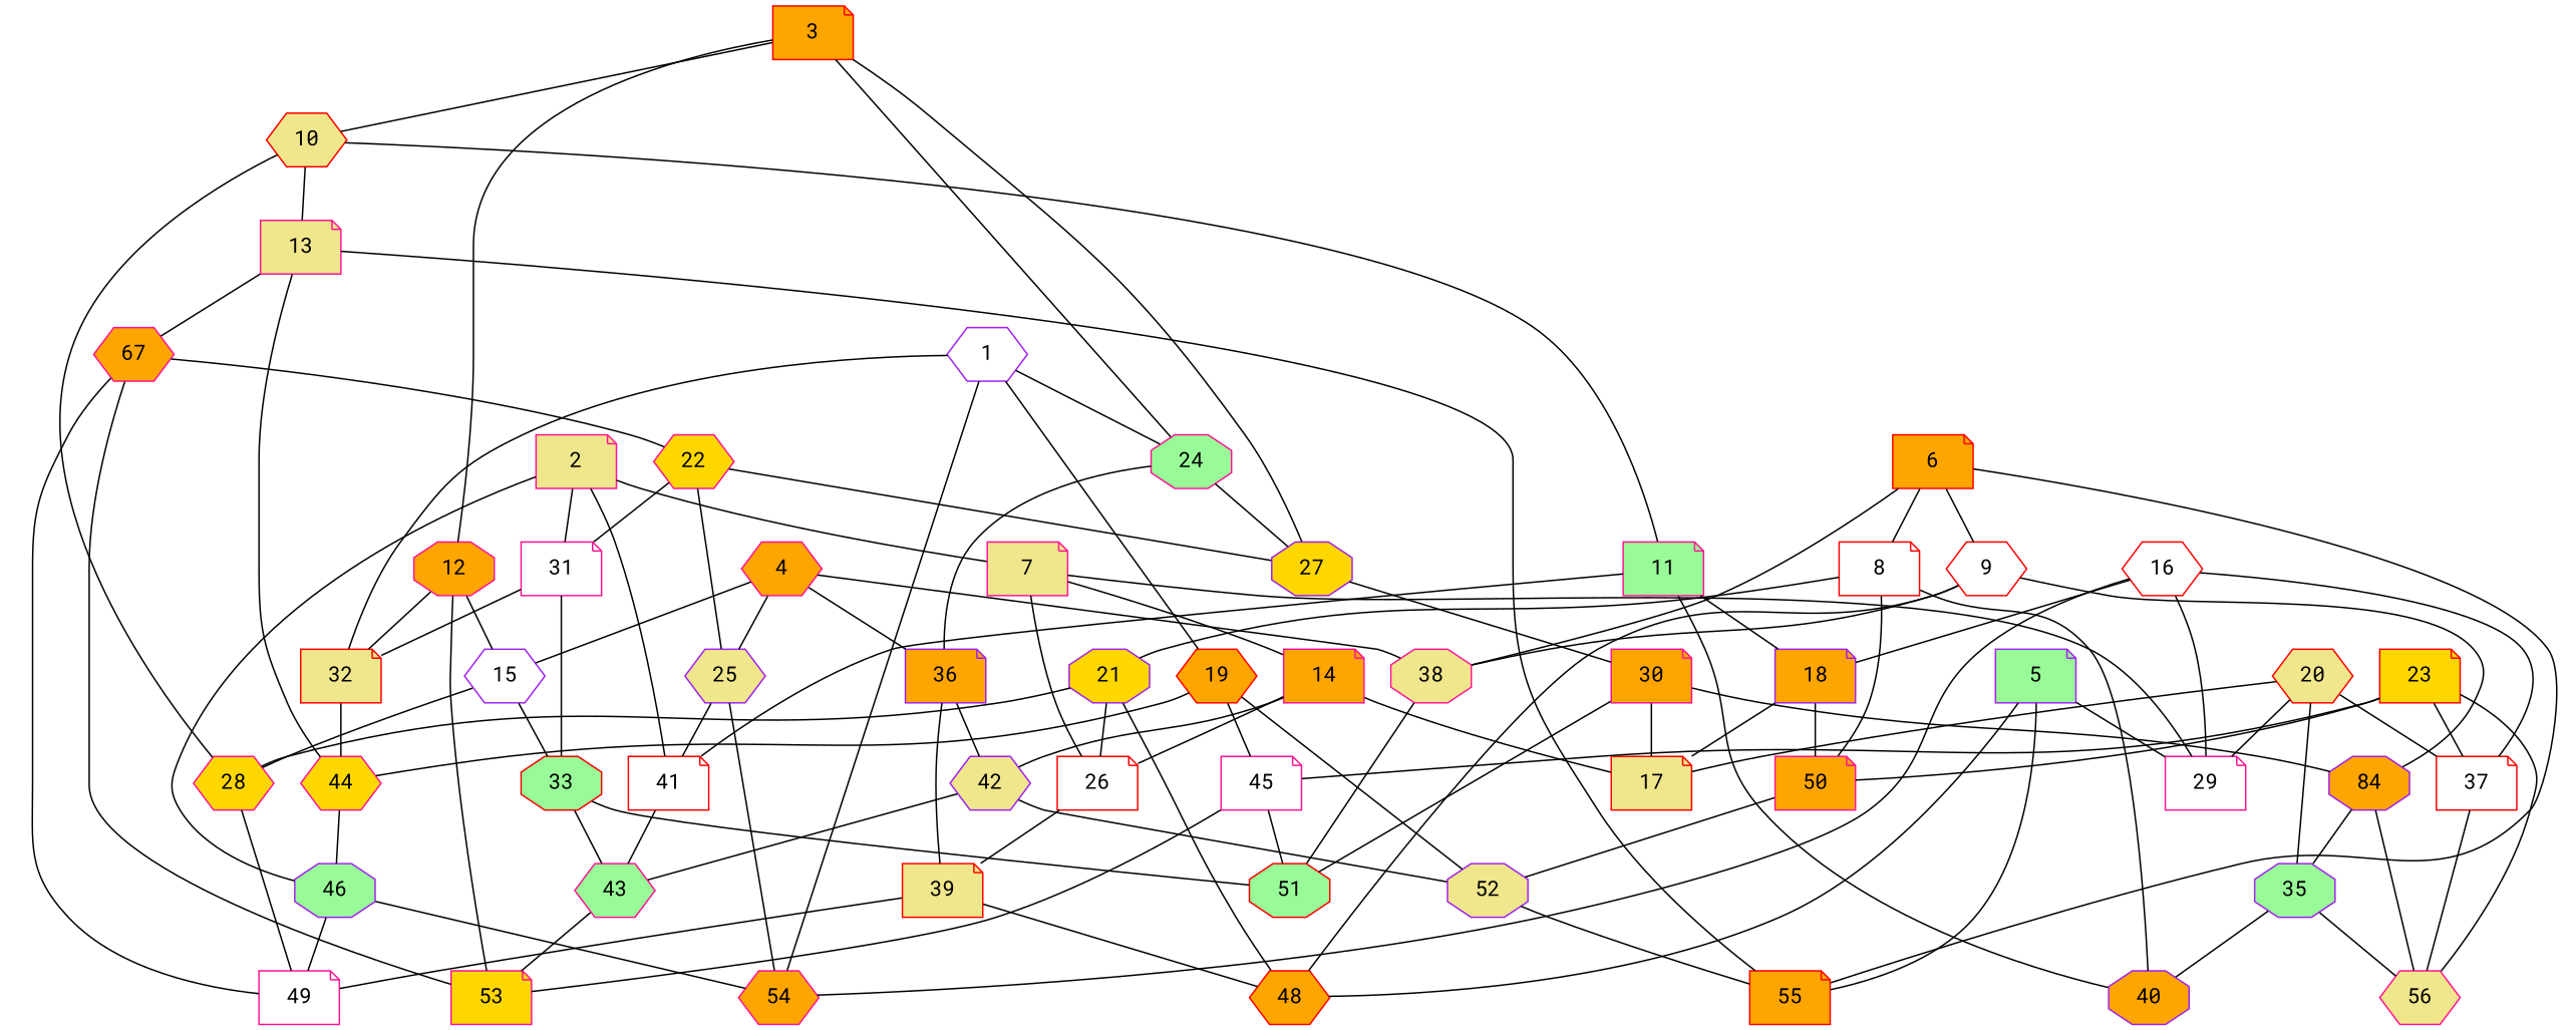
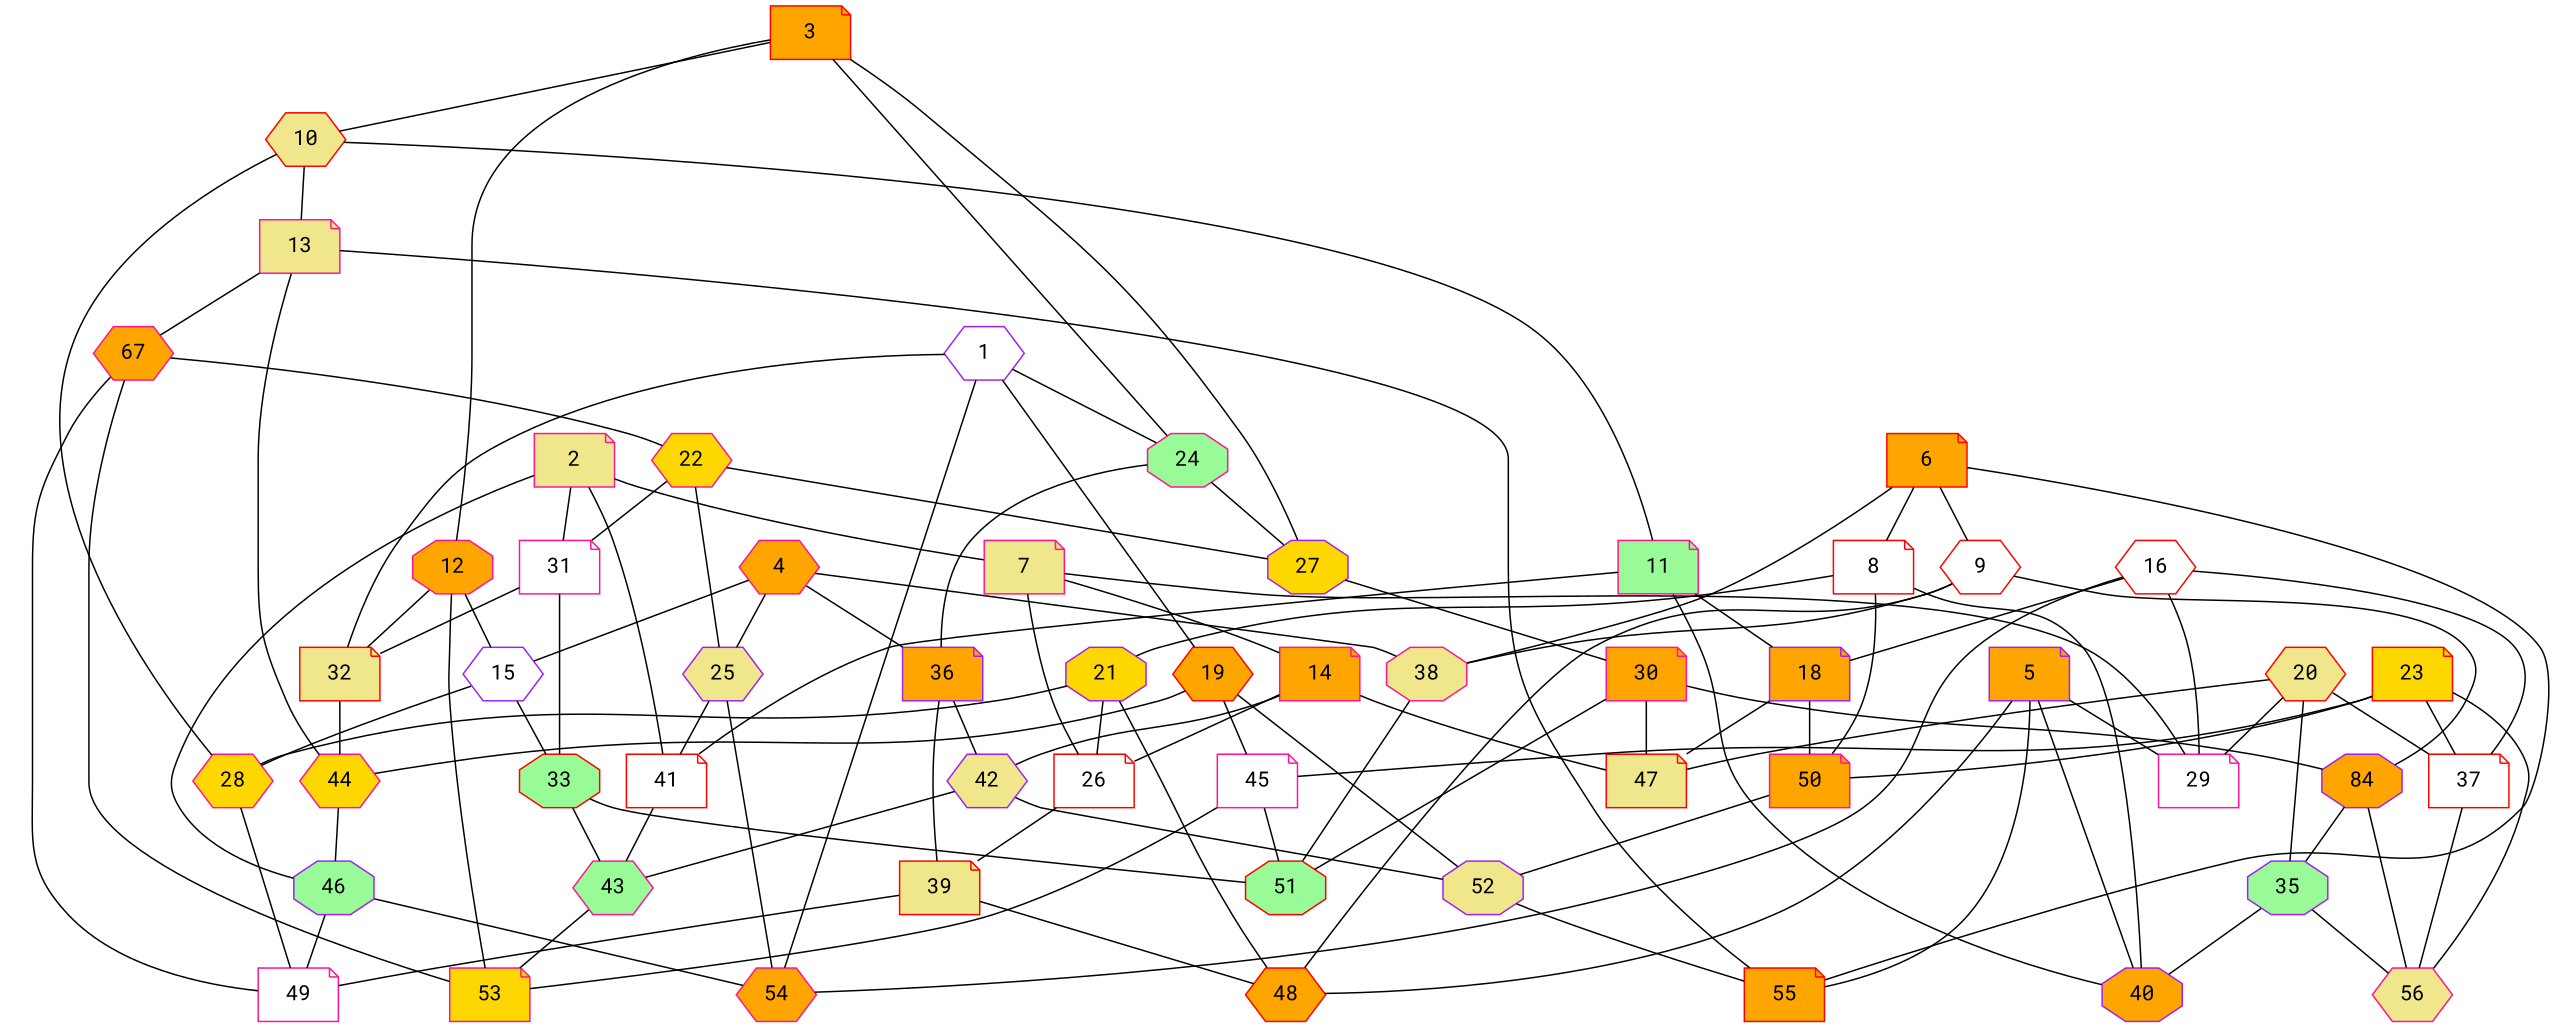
  graph {
    fontname="Roboto Mono"
    node [color=deeppink fillcolor=orange fontname="Roboto Mono" shape=note style=filled]
    edge [fontname="Roboto Mono"]
    1 [color=purple fillcolor=white shape=hexagon]
    19 [color=red shape=hexagon]
    24 [fillcolor=palegreen shape=octagon]
    32 [color=red fillcolor=khaki]
    54 [shape=hexagon]
    44 [fillcolor=gold shape=hexagon]
    45 [fillcolor=white]
    52 [color=purple fillcolor=khaki shape=octagon]
    27 [color=purple fillcolor=gold shape=octagon]
    36 [color=purple]
    2 [fillcolor=khaki]
    7 [fillcolor=khaki]
    31 [fillcolor=white]
    41 [color=red fillcolor=white]
    46 [color=purple fillcolor=palegreen shape=octagon]
    29 [fillcolor=white]
    14
    26 [color=red fillcolor=white]
    33 [color=red fillcolor=palegreen shape=octagon]
    43 [fillcolor=palegreen shape=hexagon]
    49 [fillcolor=white]
    3 [color=red]
    10 [color=red fillcolor=khaki shape=hexagon]
    12 [shape=octagon]
    11 [fillcolor=palegreen]
    13 [fillcolor=khaki]
    28 [fillcolor=gold shape=hexagon]
    15 [color=purple fillcolor=white shape=hexagon]
    53 [fillcolor=gold]
    30
    4 [shape=hexagon]
    25 [color=purple fillcolor=khaki shape=hexagon]
    38 [fillcolor=khaki shape=octagon]
    42 [color=purple fillcolor=khaki shape=hexagon]
    39 [color=red fillcolor=khaki]
    51 [color=red fillcolor=palegreen shape=octagon]
-   5 [color=purple fillcolor=palegreen]
+   5 [color=purple]
    40 [color=purple shape=octagon]
    48 [color=red shape=hexagon]
    55 [color=red]
    6 [color=red]
    8 [color=red fillcolor=white]
    9 [color=red fillcolor=white shape=hexagon]
    21 [color=purple fillcolor=gold shape=octagon]
    50
    n46 [color=purple label=84 shape=octagon]
-   47 [color=red fillcolor=khaki label=17]
+   47 [color=red fillcolor=khaki]
    35 [color=purple fillcolor=palegreen shape=octagon]
    56 [fillcolor=khaki shape=hexagon]
    18 [color=purple]
    n51 [label=67 shape=hexagon]
    22 [fillcolor=gold shape=hexagon]
    16 [color=red fillcolor=white shape=hexagon]
    37 [color=red fillcolor=white]
    20 [color=red fillcolor=khaki shape=hexagon]
    23 [color=red fillcolor=gold]
    1 -- 19
    1 -- 24
    1 -- 32
    1 -- 54
    19 -- 44
    19 -- 45
    19 -- 52
    24 -- 27
    24 -- 36
    32 -- 44
    44 -- 46
    45 -- 53
    45 -- 51
    52 -- 55
    27 -- 30
    36 -- 42
    36 -- 39
    2 -- 7
    2 -- 31
    2 -- 41
    2 -- 46
    7 -- 29
    7 -- 14
    7 -- 26
    31 -- 32
    31 -- 33
    41 -- 43
    46 -- 54
    46 -- 49
    14 -- 26
    14 -- 42
    14 -- 47
    26 -- 39
    33 -- 43
    33 -- 51
    43 -- 53
    3 -- 24
    3 -- 27
    3 -- 10
    3 -- 12
    10 -- 11
    10 -- 13
    10 -- 28
    12 -- 32
    12 -- 15
    12 -- 53
    11 -- 41
    11 -- 40
    11 -- 18
    13 -- 44
    13 -- 55
    13 -- n51
    28 -- 49
    15 -- 33
    15 -- 28
    30 -- 51
    30 -- n46
    30 -- 47
    4 -- 36
    4 -- 15
    4 -- 25
    4 -- 38
    25 -- 54
    25 -- 41
    38 -- 51
    42 -- 52
    42 -- 43
    39 -- 49
    39 -- 48
    5 -- 29
+   5 -- 40
    5 -- 48
    5 -- 55
    6 -- 38
    6 -- 55
    6 -- 8
    6 -- 9
    8 -- 40
    8 -- 21
    8 -- 50
    9 -- 38
    9 -- 48
    9 -- n46
    21 -- 26
    21 -- 28
    21 -- 48
    50 -- 52
    n46 -- 35
    n46 -- 56
    35 -- 40
    35 -- 56
    18 -- 50
    18 -- 47
    n51 -- 49
    n51 -- 53
    n51 -- 22
    22 -- 27
    22 -- 31
    22 -- 25
    16 -- 54
    16 -- 29
    16 -- 18
    16 -- 37
    37 -- 56
    20 -- 29
    20 -- 47
    20 -- 35
    20 -- 37
    23 -- 45
    23 -- 50
    23 -- 56
    23 -- 37
  }
